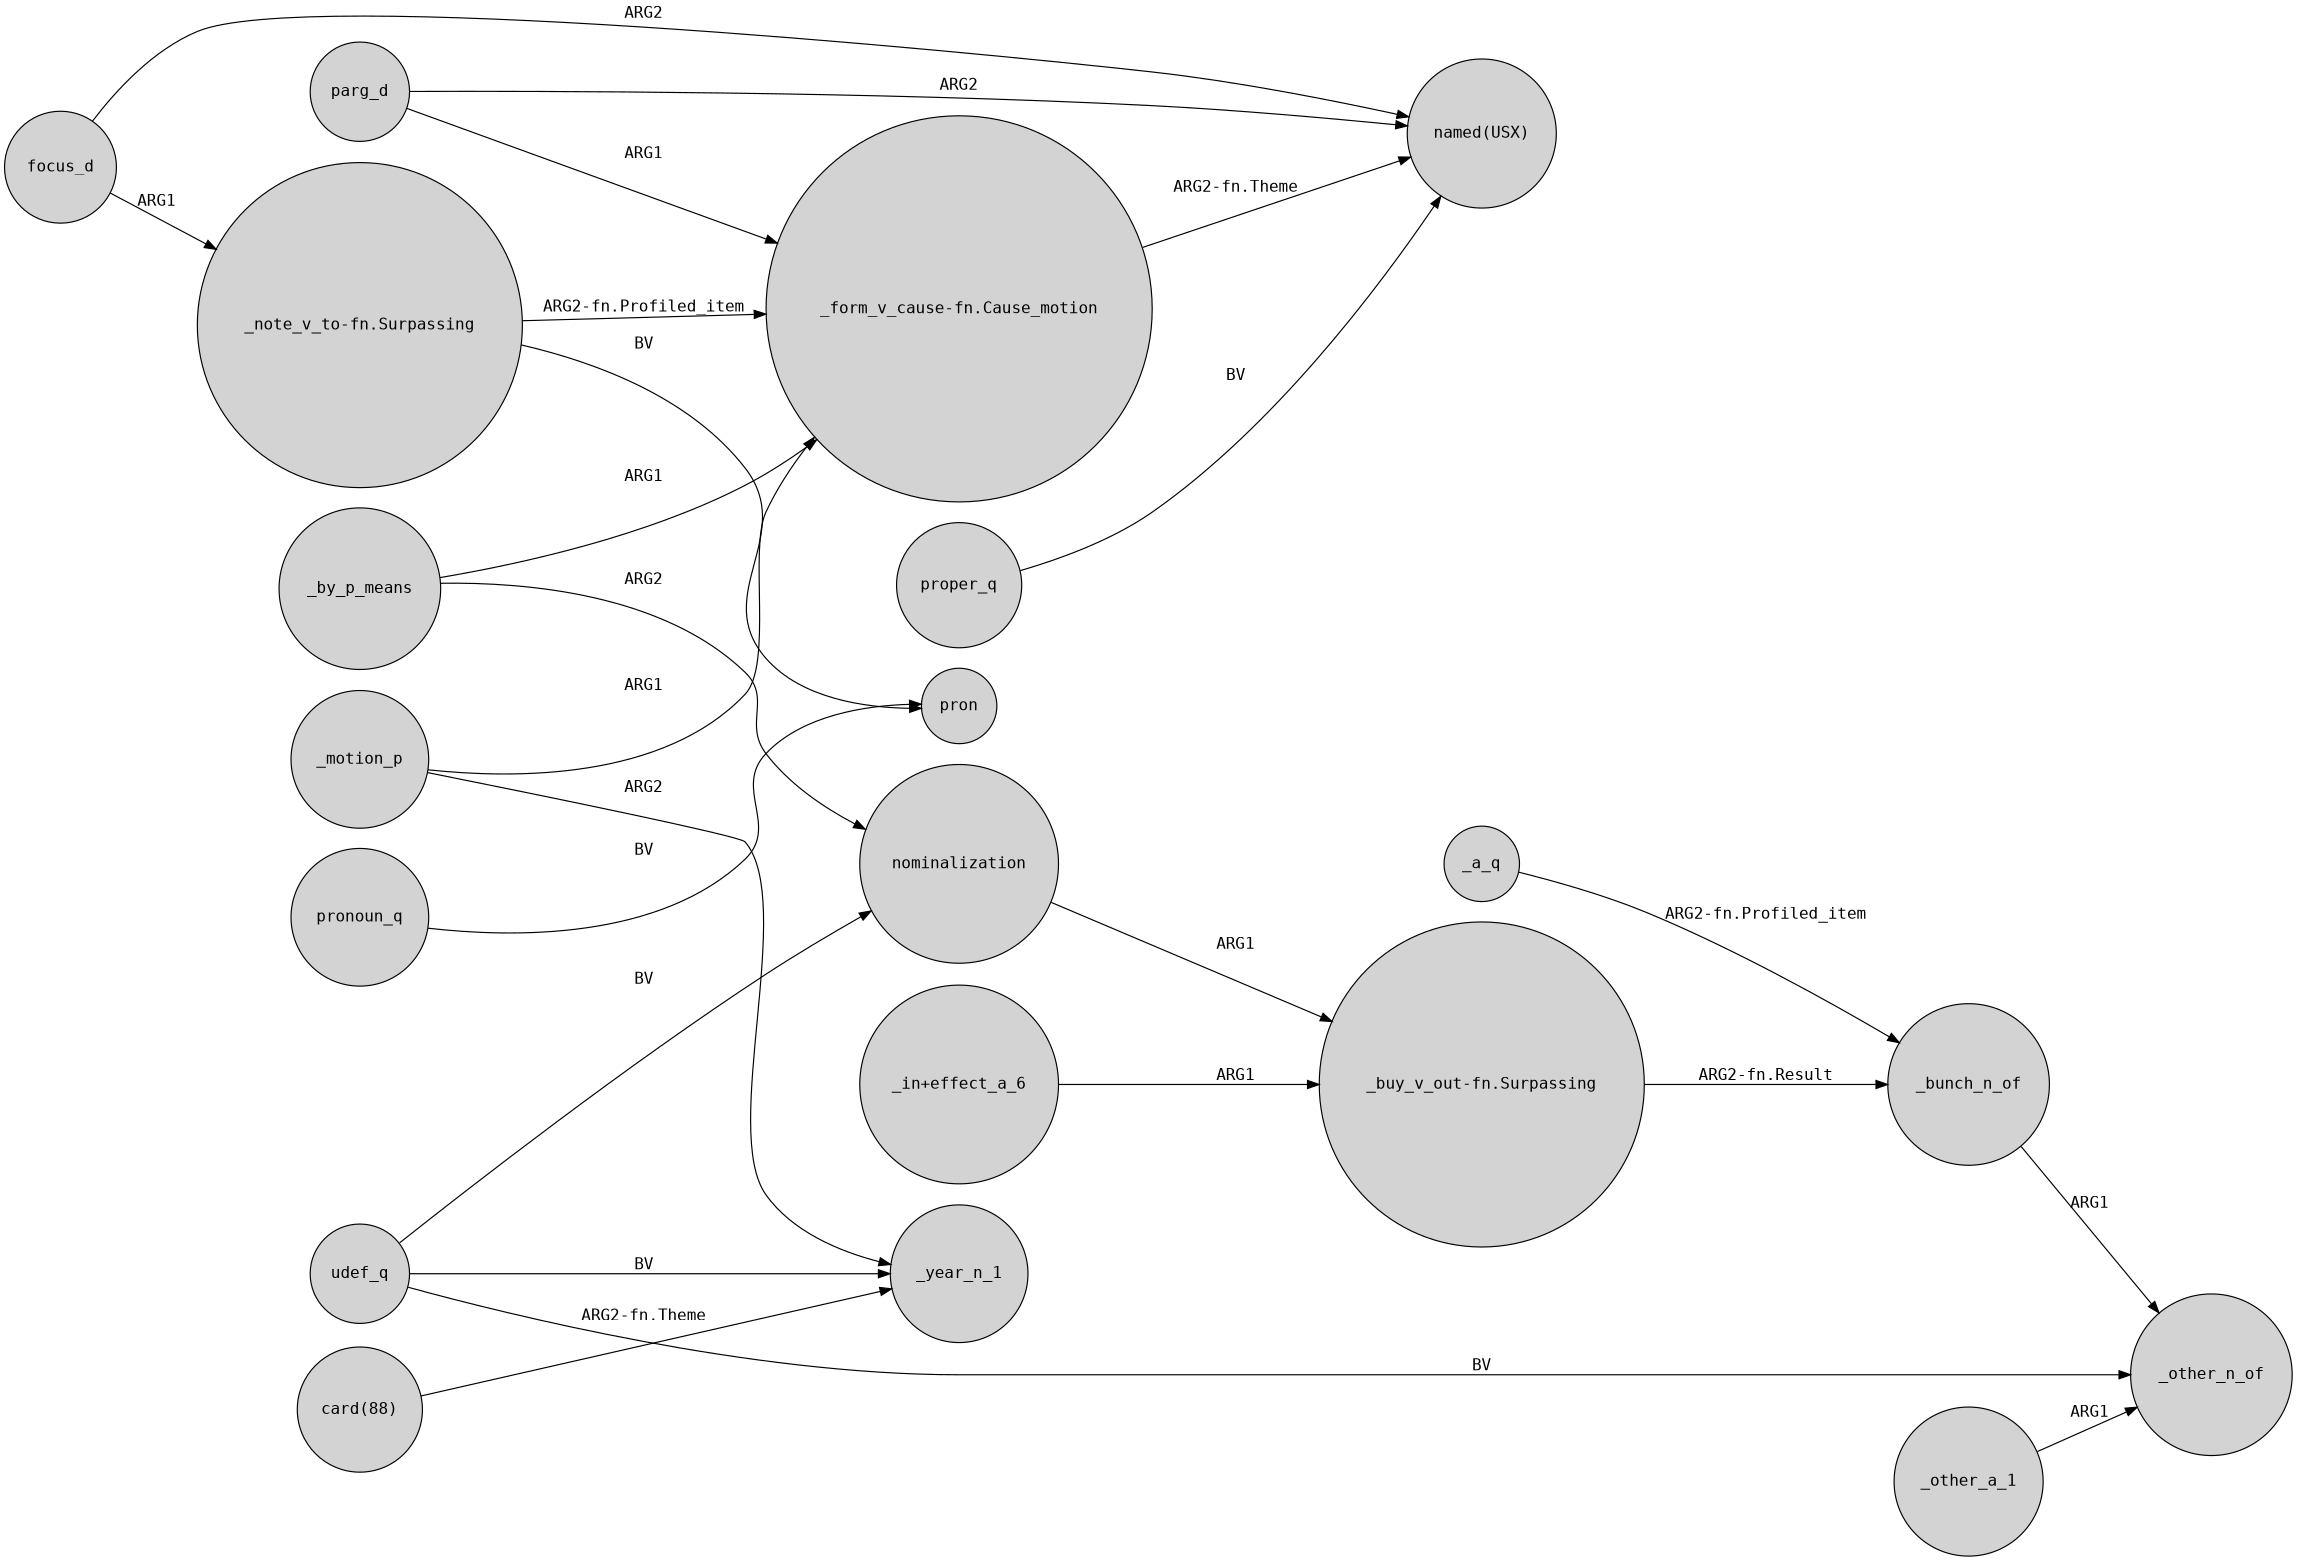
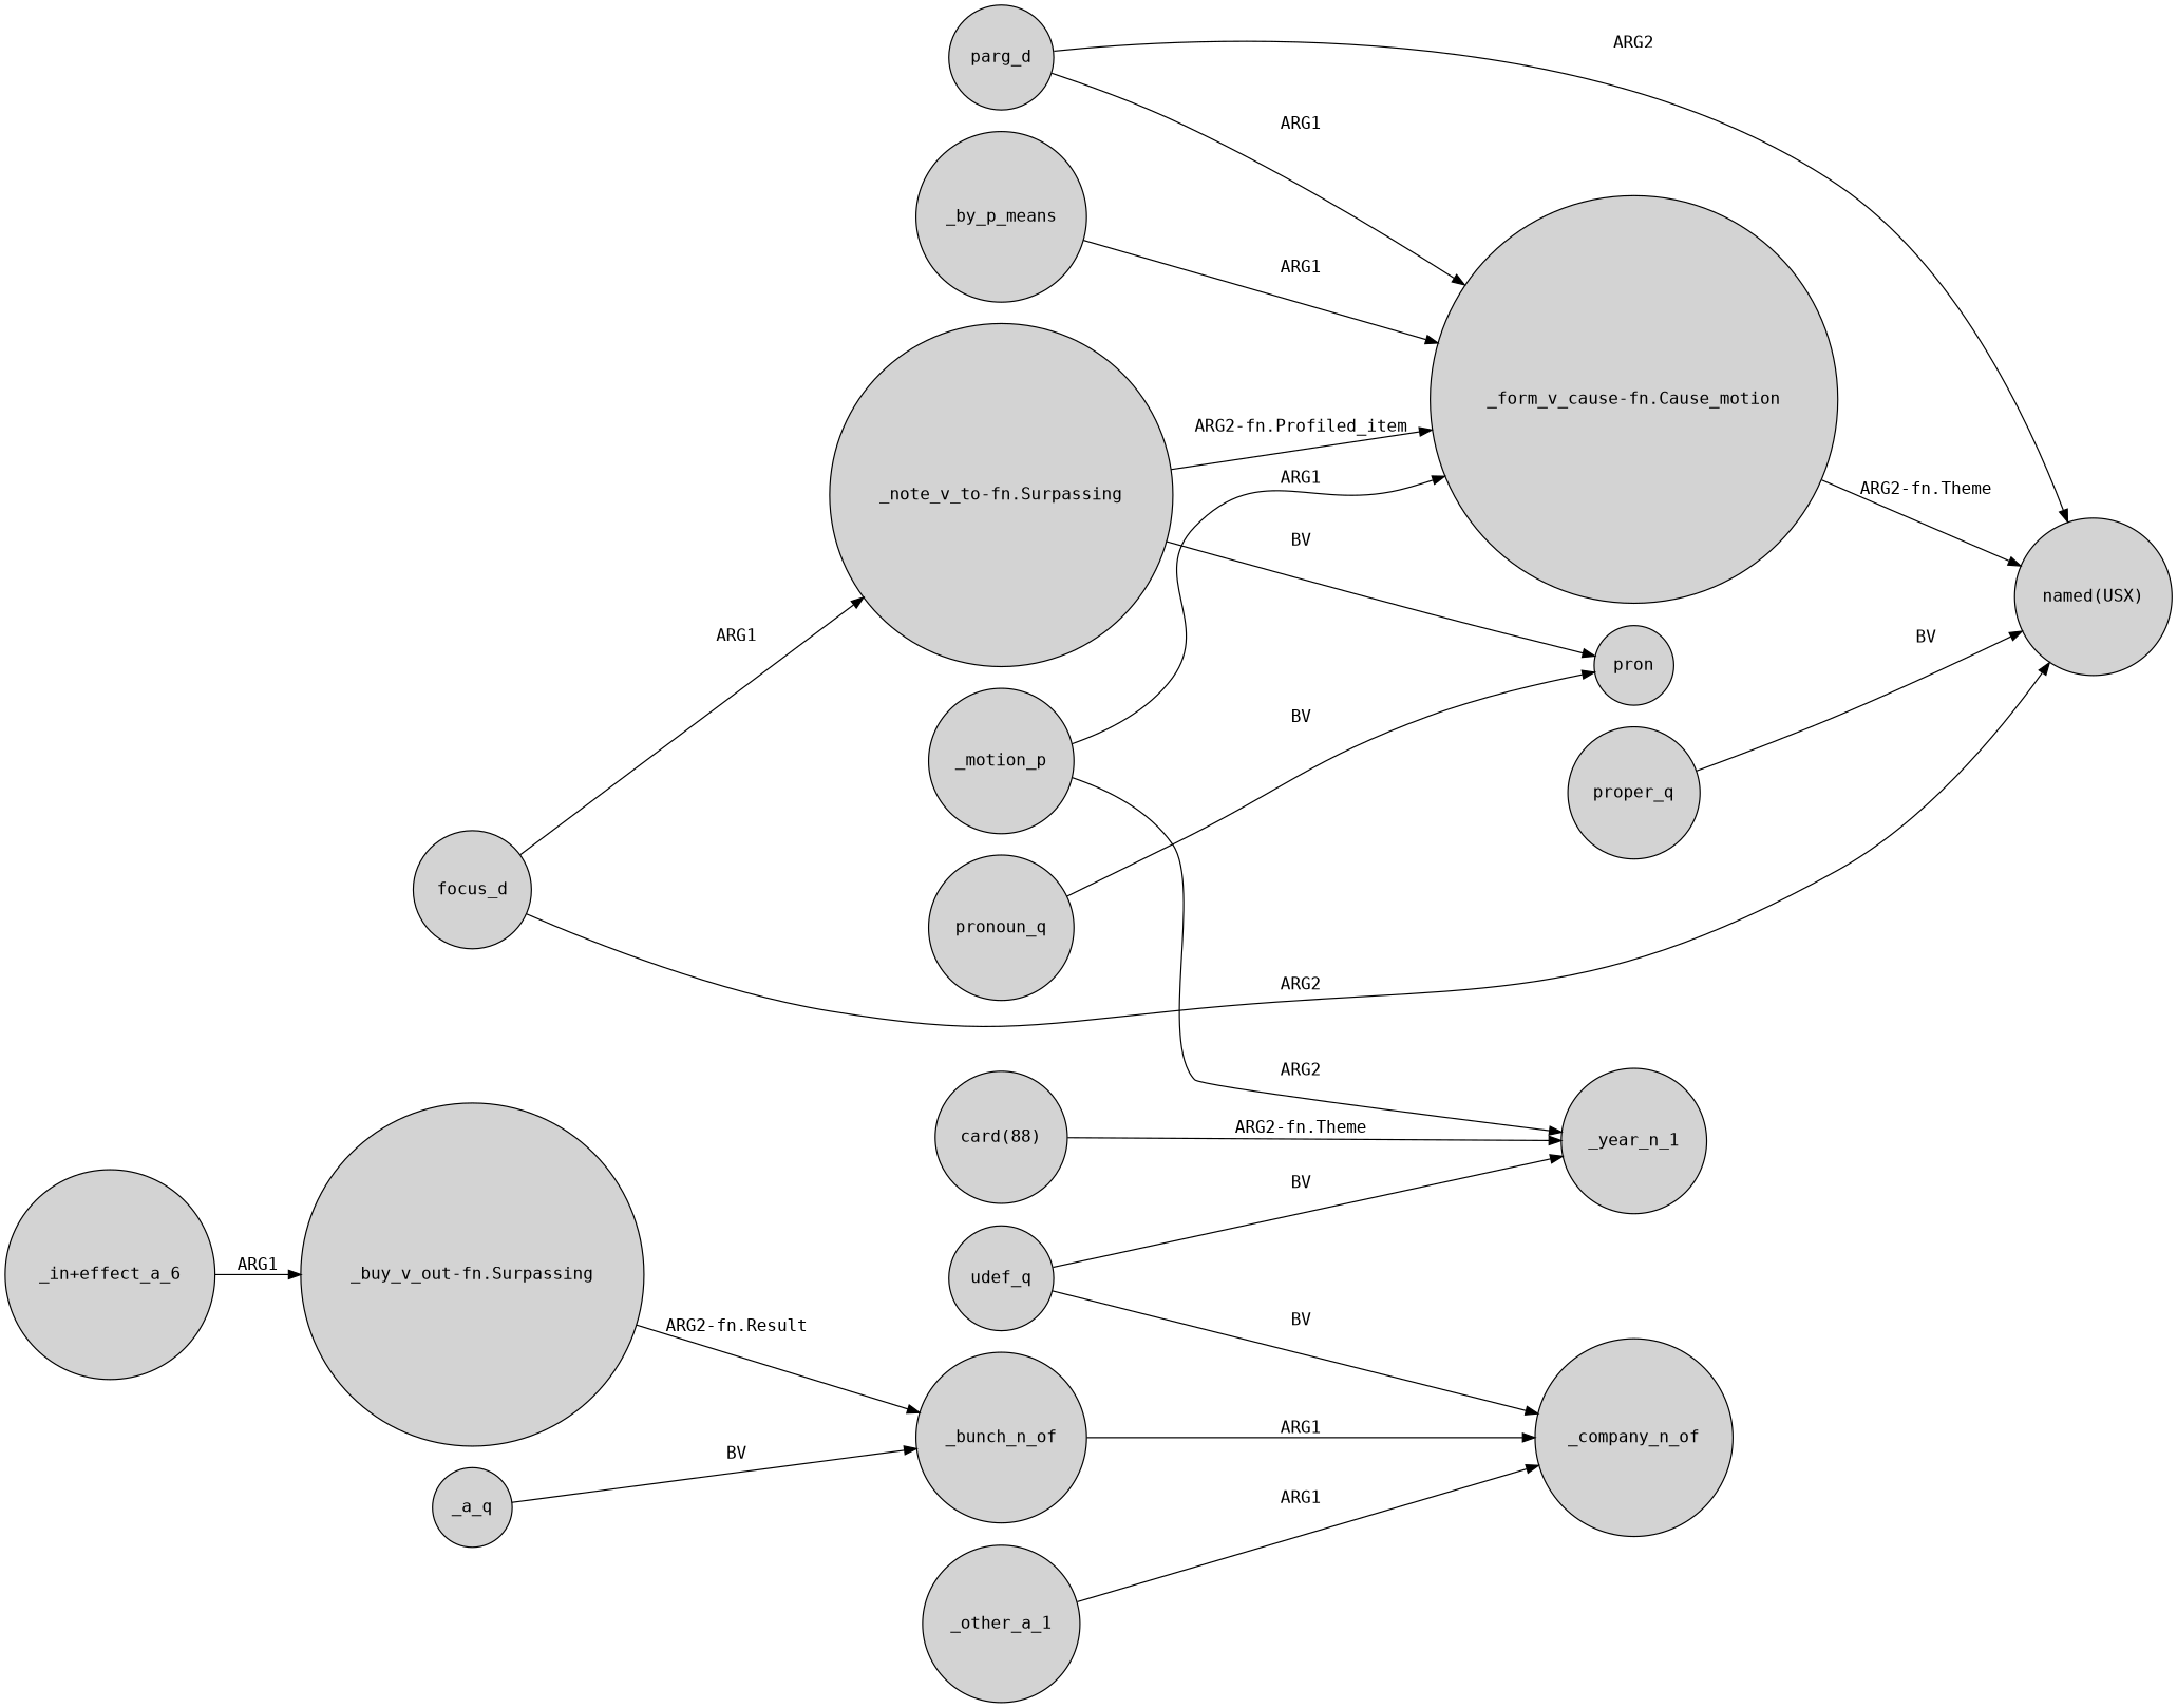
  digraph {
    fontname="DejaVu Sans Mono"
    rankdir=LR
    node [fontname="DejaVu Sans Mono" shape=circle style=filled]
    edge [fontname="DejaVu Sans Mono"]
    parg_d
    "named(USX)"
    "_form_v_cause-fn.Cause_motion"
    udef_q
-   nominalization
-   _company_n_of [label=_other_n_of]
+   _company_n_of
    _year_n_1
    n8 [label="_buy_v_out-fn.Surpassing"]
    _bunch_n_of
    _a_q
    pronoun_q
    pron
    _by_p_means
    "_note_v_to-fn.Surpassing"
    focus_d
    "card(88)"
    n17 [label=_motion_p]
    n18 [label="_in+effect_a_6"]
    proper_q
    _other_a_1
    parg_d -> "named(USX)" [label=ARG2]
    parg_d -> "_form_v_cause-fn.Cause_motion" [label=ARG1]
    "_form_v_cause-fn.Cause_motion" -> "named(USX)" [label="ARG2-fn.Theme"]
-   udef_q -> nominalization [label=BV]
    udef_q -> _company_n_of [label=BV]
    udef_q -> _year_n_1 [label=BV]
-   nominalization -> n8 [label=ARG1]
    n8 -> _bunch_n_of [label="ARG2-fn.Result"]
    _bunch_n_of -> _company_n_of [label=ARG1]
-   _a_q -> _bunch_n_of [label="ARG2-fn.Profiled_item"]
+   _a_q -> _bunch_n_of [label=BV]
    pronoun_q -> pron [label=BV]
    _by_p_means -> "_form_v_cause-fn.Cause_motion" [label=ARG1]
-   _by_p_means -> nominalization [label=ARG2]
    "_note_v_to-fn.Surpassing" -> "_form_v_cause-fn.Cause_motion" [label="ARG2-fn.Profiled_item"]
    "_note_v_to-fn.Surpassing" -> pron [label=BV]
    focus_d -> "named(USX)" [label=ARG2]
    focus_d -> "_note_v_to-fn.Surpassing" [label=ARG1]
    "card(88)" -> _year_n_1 [label="ARG2-fn.Theme"]
    n17 -> "_form_v_cause-fn.Cause_motion" [label=ARG1]
    n17 -> _year_n_1 [label=ARG2]
    n18 -> n8 [label=ARG1]
    proper_q -> "named(USX)" [label=BV]
    _other_a_1 -> _company_n_of [label=ARG1]
  }
